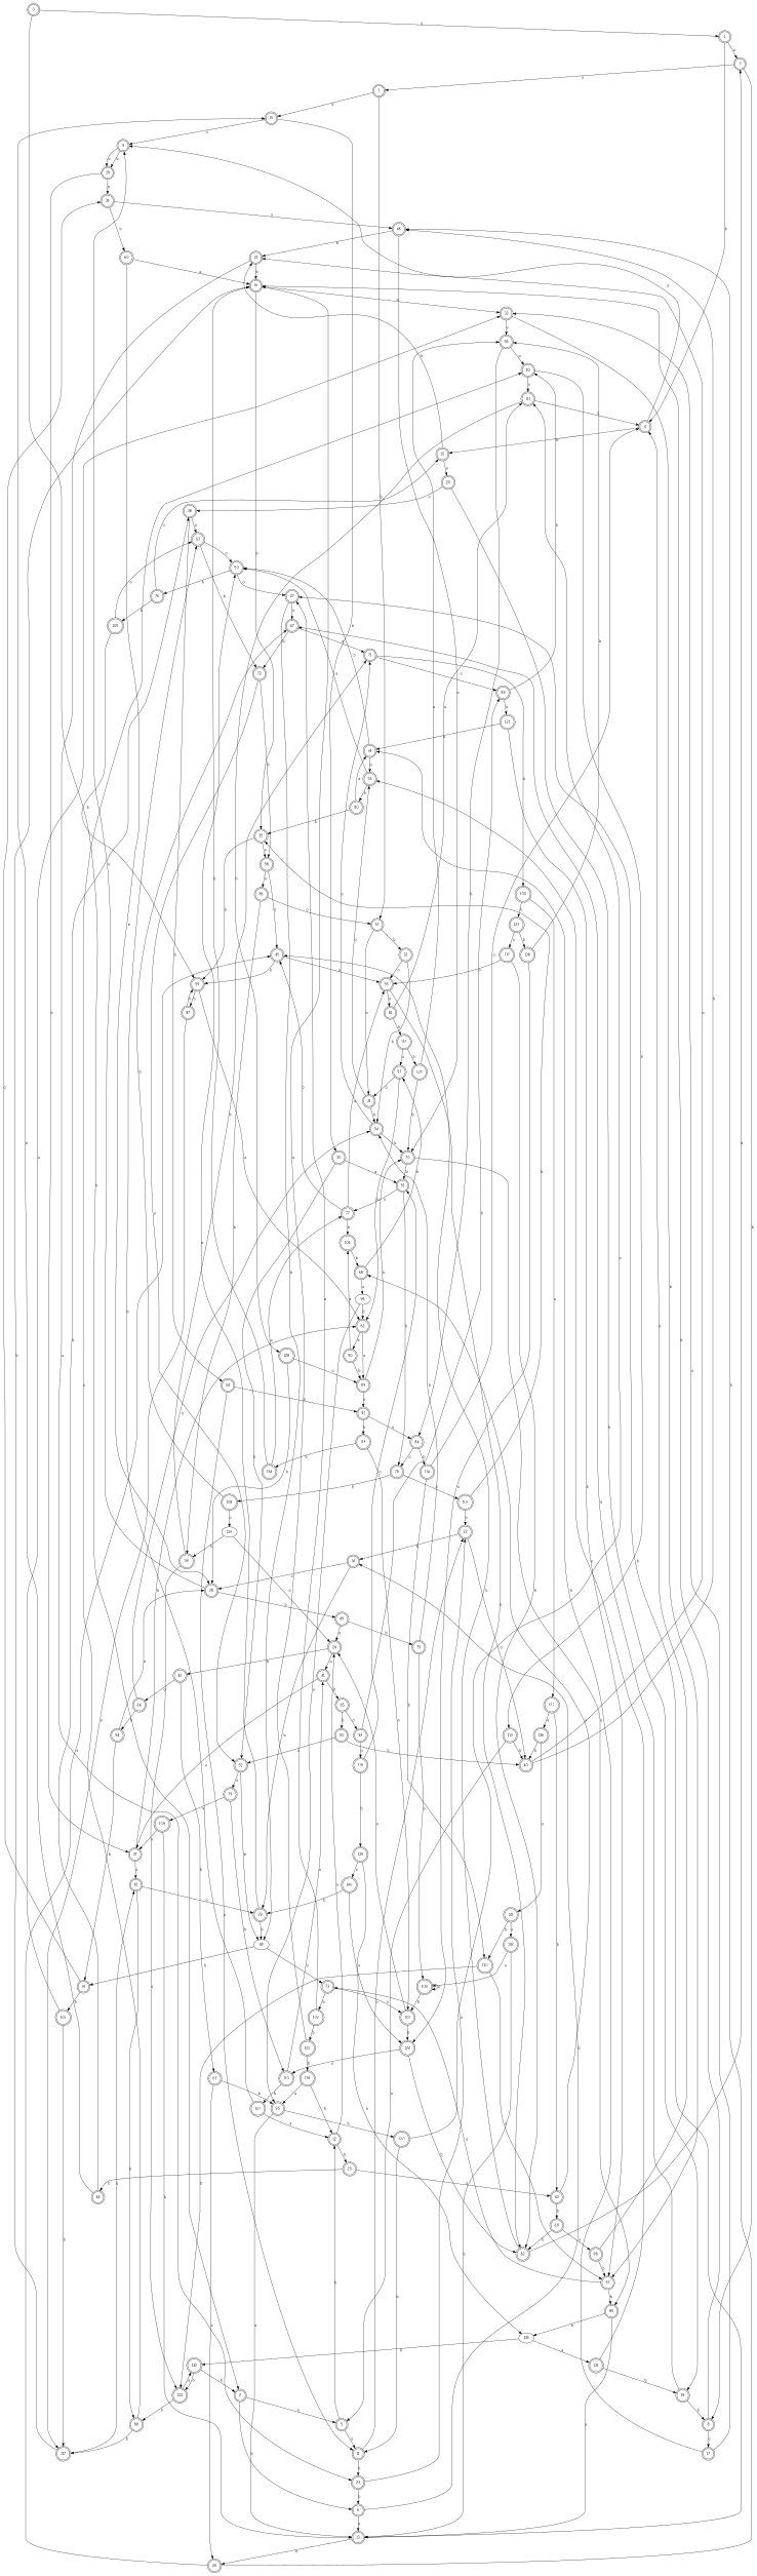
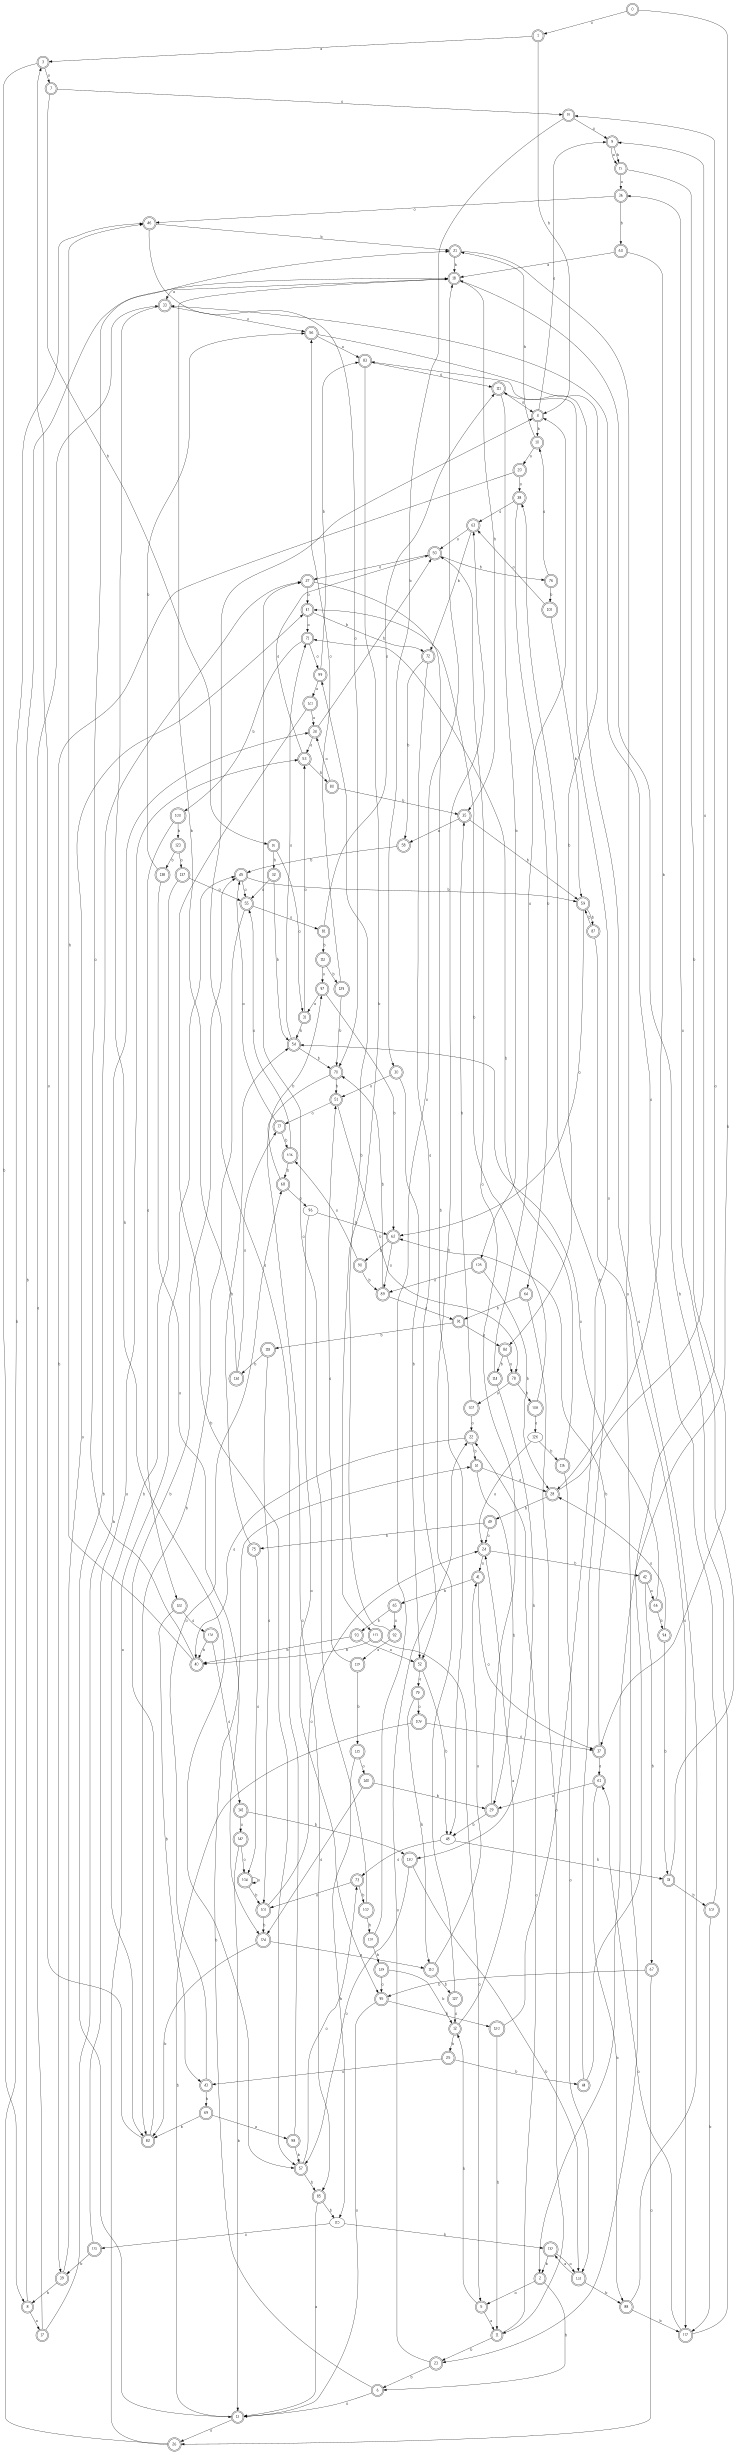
  digraph {
    fontname="Comic Neue"
    node [fontname="Comic Neue" shape=doublecircle]
    edge [fontname="Comic Neue"]
    0
    1
    2
    3
    4
    5
    6
    7
    8
    9
    10
    11
    12
    13
    14
    15
    16
    17
    18
    19
    20
    21
    22
    23
    24
    25
    26
    27
    28
    29
    30
    31
    32
    33
    34
    35
    36
    37
    38
    39
    40
    41
    42
    43
    44
    45
    46
    47
    48 [shape=""]
    49
    50
    51
    52
    53
    54
    55
    56
    57
    58
    59
    60
    61
    62
    63
    64
    65
    66
    67
    68
    69
    70
    71
    72
    73
    74
    75
    76
    77
    78
    79
    80
    81
    82
    83
    84
    85
-   86
    87
    88
    89
    90
    91
    92
    93
    94
    95
    96 [shape=""]
    97
    98
    99
    100
    101
    102
    103
    104
    105
    106
    107
    108
    109
    110
    111
    112
    113
    114
    115 [shape=""]
    116
    117
    118
    119
    120
    121
    122
    123
    124
    125
    126 [shape=""]
    127
    128
    129
    130
    131
    132
    133
    134
    135
    136
    137
    138
    139
    140
    141
    142
    0 -> 1 [label=a]
    0 -> 2 [label=b]
    1 -> 3 [label=a]
    1 -> 4 [label=b]
    2 -> 5 [label=a]
    2 -> 6 [label=b]
    3 -> 7 [label=a]
    3 -> 8 [label=b]
    4 -> 9 [label=a]
    4 -> 10 [label=b]
    5 -> 11 [label=a]
    5 -> 12 [label=b]
    6 -> 13 [label=a]
    6 -> 14 [label=b]
    7 -> 15 [label=a]
    7 -> 16 [label=b]
    8 -> 17 [label=a]
    8 -> 18 [label=b]
    9 -> 19 [label=a]
    9 -> 19 [label=b]
    10 -> 20 [label=a]
    10 -> 21 [label=b]
    11 -> 22 [label=a]
    11 -> 23 [label=b]
    12 -> 24 [label=a]
    12 -> 25 [label=b]
    13 -> 26 [label=a]
    13 -> 27 [label=b]
    14 -> 28 [label=a]
    14 -> 29 [label=b]
    15 -> 9 [label=a]
    15 -> 30 [label=b]
    16 -> 31 [label=a]
    16 -> 32 [label=b]
    17 -> 33 [label=a]
    17 -> 34 [label=b]
    18 -> 33 [label=a]
    18 -> 35 [label=b]
    19 -> 36 [label=a]
    19 -> 37 [label=b]
    20 -> 38 [label=a]
    20 -> 39 [label=b]
    21 -> 18 [label=b]
    21 -> 23 [label=a]
    22 -> 14 [label=b]
    22 -> 40 [label=a]
    23 -> 6 [label=b]
    23 -> 22 [label=a]
    24 -> 41 [label=a]
    24 -> 42 [label=b]
    25 -> 43 [label=a]
    25 -> 44 [label=b]
    26 -> 45 [label=a]
    26 -> 46 [label=b]
    27 -> 47 [label=a]
    27 -> 48 [label=b]
    28 -> 9 [label=a]
    28 -> 49 [label=b]
    29 -> 48 [label=b]
    29 -> 50 [label=a]
    30 -> 51 [label=a]
    30 -> 52 [label=b]
    31 -> 53 [label=a]
    31 -> 54 [label=b]
    32 -> 54 [label=b]
    32 -> 55 [label=a]
    33 -> 56 [label=a]
    33 -> 57 [label=b]
    34 -> 50 [label=b]
    34 -> 53 [label=a]
    35 -> 58 [label=a]
    35 -> 59 [label=b]
    36 -> 46 [label=a]
    36 -> 60 [label=b]
    37 -> 61 [label=a]
    37 -> 62 [label=b]
    38 -> 63 [label=a]
    38 -> 64 [label=b]
    39 -> 8 [label=b]
    39 -> 47 [label=a]
    40 -> 21 [label=a]
    40 -> 46 [label=b]
    41 -> 37 [label=a]
    41 -> 65 [label=b]
    42 -> 66 [label=a]
    42 -> 67 [label=b]
    43 -> 68 [label=a]
    43 -> 69 [label=b]
    44 -> 15 [label=a]
    44 -> 38 [label=b]
    45 -> 55 [label=a]
    45 -> 59 [label=b]
    46 -> 21 [label=b]
    46 -> 70 [label=a]
    47 -> 71 [label=a]
    47 -> 72 [label=b]
    48 -> 73 [label=a]
    48 -> 74 [label=b]
    49 -> 24 [label=a]
    49 -> 75 [label=b]
    50 -> 27 [label=a]
    50 -> 76 [label=b]
    51 -> 77 [label=a]
    51 -> 78 [label=b]
    52 -> 48 [label=b]
    52 -> 79 [label=a]
    53 -> 50 [label=a]
    53 -> 80 [label=b]
    54 -> 70 [label=b]
    54 -> 71 [label=a]
    55 -> 81 [label=a]
    55 -> 82 [label=b]
    56 -> 83 [label=a]
    56 -> 84 [label=b]
    57 -> 73 [label=a]
    57 -> 85 [label=b]
    58 -> 45 [label=b]
-   58 -> 86 [label=a]
    59 -> 62 [label=a]
    59 -> 87 [label=b]
    60 -> 18 [label=a]
    60 -> 28 [label=b]
    61 -> 29 [label=a]
    61 -> 88 [label=b]
    62 -> 89 [label=a]
    62 -> 90 [label=b]
    63 -> 50 [label=a]
    63 -> 72 [label=b]
    64 -> 11 [label=a]
    64 -> 91 [label=b]
    65 -> 92 [label=a]
    65 -> 93 [label=b]
    66 -> 54 [label=a]
    66 -> 94 [label=b]
    67 -> 26 [label=a]
    67 -> 95 [label=b]
    68 -> 96 [label=a]
    68 -> 97 [label=b]
    69 -> 82 [label=b]
    69 -> 98 [label=a]
    70 -> 51 [label=b]
    70 -> 85 [label=a]
    71 -> 99 [label=a]
    71 -> 100 [label=b]
    72 -> 52 [label=a]
    72 -> 58 [label=b]
    73 -> 101 [label=a]
    73 -> 102 [label=b]
    74 -> 36 [label=a]
    74 -> 103 [label=b]
    75 -> 54 [label=b]
    75 -> 104 [label=a]
    76 -> 10 [label=a]
    76 -> 105 [label=b]
    77 -> 45 [label=a]
    77 -> 106 [label=b]
    78 -> 107 [label=a]
    78 -> 108 [label=b]
    79 -> 109 [label=a]
    79 -> 110 [label=b]
    80 -> 34 [label=a]
    80 -> 35 [label=b]
    81 -> 111 [label=a]
    81 -> 112 [label=b]
    82 -> 3 [label=a]
    82 -> 45 [label=b]
    83 -> 111 [label=a]
    83 -> 113 [label=b]
    84 -> 78 [label=a]
    84 -> 114 [label=b]
    85 -> 13 [label=a]
    85 -> 115 [label=b]
-   86 -> 16 [label=a]
-   86 -> 116 [label=b]
    87 -> 59 [label=b]
    87 -> 117 [label=a]
    88 -> 83 [label=a]
    88 -> 117 [label=b]
    89 -> 70 [label=b]
    89 -> 91 [label=a]
    90 -> 89 [label=b]
    90 -> 106 [label=a]
    91 -> 84 [label=a]
    91 -> 118 [label=b]
    92 -> 99 [label=b]
    92 -> 119 [label=a]
    93 -> 40 [label=b]
    93 -> 52 [label=a]
    94 -> 28 [label=a]
    94 -> 74 [label=b]
    95 -> 13 [label=a]
    95 -> 120 [label=b]
    96 -> 62 [label=b]
    96 -> 95 [label=a]
    97 -> 31 [label=a]
    97 -> 62 [label=b]
    98 -> 4 [label=a]
    98 -> 57 [label=b]
    99 -> 83 [label=b]
    99 -> 121 [label=a]
    100 -> 122 [label=a]
    100 -> 123 [label=b]
    101 -> 24 [label=a]
    101 -> 124 [label=b]
    102 -> 27 [label=a]
    102 -> 125 [label=b]
    103 -> 33 [label=a]
    103 -> 117 [label=b]
    104 -> 101 [label=b]
    104 -> 104 [label=a]
    105 -> 59 [label=b]
    105 -> 63 [label=a]
-   77 -> 55 [label=a]
+   106 -> 55 [label=a]
    106 -> 68 [label=b]
    107 -> 22 [label=a]
    107 -> 35 [label=b]
    108 -> 47 [label=b]
    108 -> 126 [label=a]
    109 -> 13 [label=b]
    109 -> 37 [label=a]
    110 -> 41 [label=a]
    110 -> 127 [label=b]
    111 -> 4 [label=a]
    111 -> 128 [label=b]
    112 -> 97 [label=a]
    112 -> 129 [label=b]
    113 -> 5 [label=a]
    113 -> 40 [label=b]
    114 -> 4 [label=a]
    114 -> 130 [label=b]
    115 -> 131 [label=a]
    115 -> 132 [label=b]
    116 -> 71 [label=b]
    116 -> 133 [label=a]
    117 -> 18 [label=b]
    117 -> 61 [label=a]
    118 -> 101 [label=a]
    118 -> 134 [label=b]
    119 -> 51 [label=a]
    119 -> 135 [label=b]
    120 -> 11 [label=b]
    120 -> 111 [label=a]
    121 -> 34 [label=a]
    121 -> 57 [label=b]
    122 -> 43 [label=b]
    122 -> 136 [label=a]
    123 -> 137 [label=a]
    123 -> 138 [label=b]
    124 -> 82 [label=b]
    124 -> 110 [label=a]
    125 -> 18 [label=a]
    125 -> 139 [label=b]
    126 -> 24 [label=a]
    126 -> 116 [label=b]
    127 -> 12 [label=a]
    127 -> 63 [label=b]
    128 -> 28 [label=b]
    128 -> 89 [label=a]
    129 -> 56 [label=a]
    129 -> 70 [label=b]
    130 -> 57 [label=a]
    130 -> 133 [label=b]
    131 -> 39 [label=b]
    131 -> 53 [label=a]
    132 -> 2 [label=b]
    132 -> 133 [label=a]
    133 -> 88 [label=b]
    133 -> 132 [label=a]
    134 -> 18 [label=b]
    134 -> 77 [label=a]
    135 -> 115 [label=b]
    135 -> 140 [label=a]
    136 -> 40 [label=b]
    136 -> 141 [label=a]
    137 -> 55 [label=a]
    137 -> 82 [label=b]
    138 -> 56 [label=b]
    138 -> 124 [label=a]
    139 -> 12 [label=b]
    139 -> 95 [label=a]
    140 -> 29 [label=b]
    140 -> 124 [label=a]
    141 -> 130 [label=b]
    141 -> 142 [label=a]
    142 -> 13 [label=b]
    142 -> 104 [label=a]
  }
